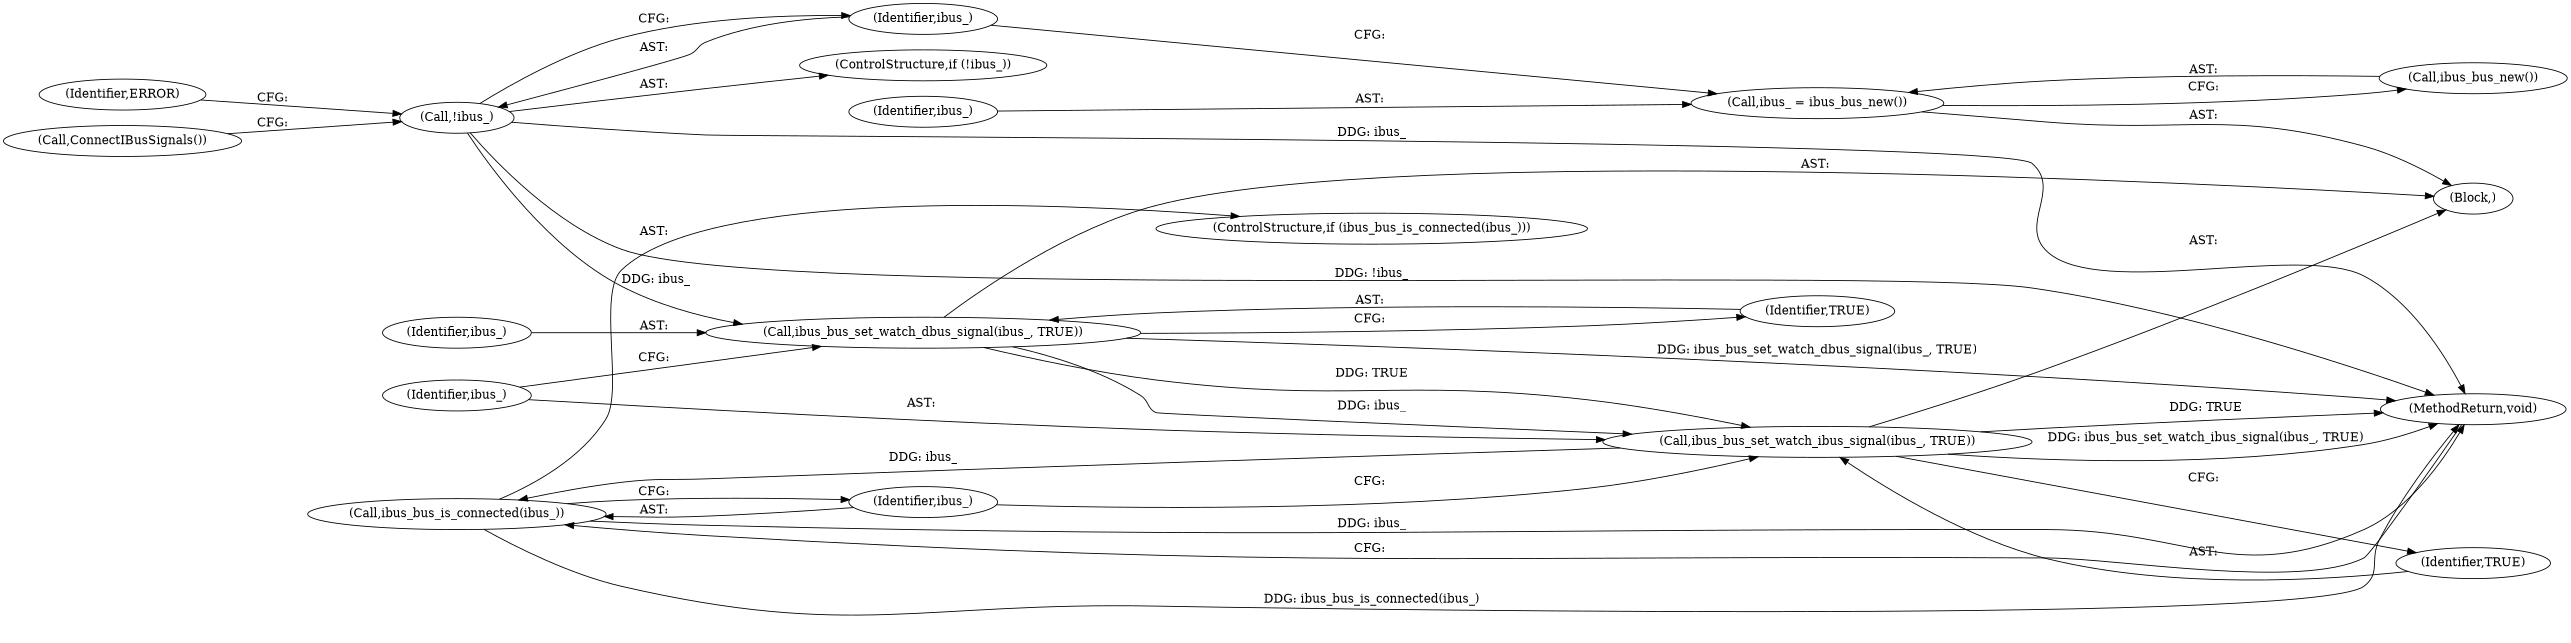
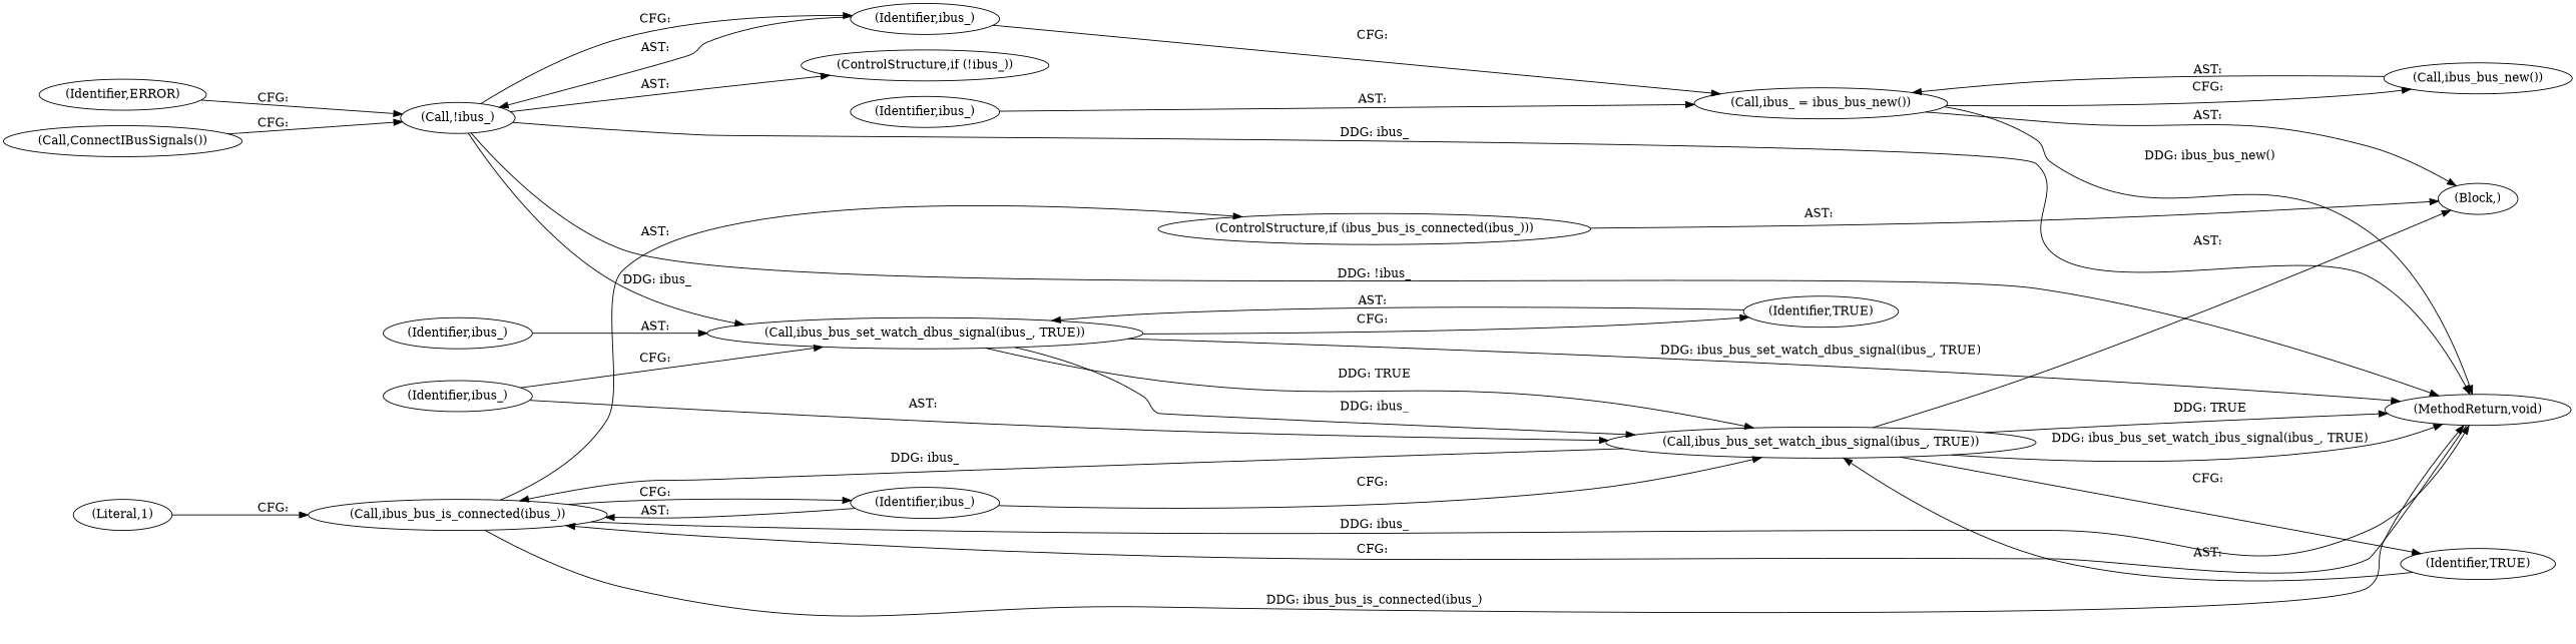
  digraph {
    rankdir=LR
    n1 [label="(Call,ibus_bus_is_connected(ibus_))"]
    n2 [label="(MethodReturn,void)"]
    n3 [label="(ControlStructure,if (ibus_bus_is_connected(ibus_)))"]
    n4 [label="(Identifier,ibus_)"]
    n5 [label="(Call,ibus_bus_set_watch_ibus_signal(ibus_, TRUE))"]
    n6 [label="(Block,)"]
    n7 [label="(Identifier,TRUE)"]
    n8 [label="(Call,ibus_bus_set_watch_dbus_signal(ibus_, TRUE))"]
    n9 [label="(Identifier,TRUE)"]
    n10 [label="(Call,!ibus_)"]
    n11 [label="(ControlStructure,if (!ibus_))"]
    n12 [label="(Identifier,ibus_)"]
    n13 [label="(Call,ibus_ = ibus_bus_new())"]
    n14 [label="(Call,ibus_bus_new())"]
    n15 [label="(Call,ConnectIBusSignals())"]
    n16 [label="(Identifier,ibus_)"]
    n17 [label="(Identifier,ibus_)"]
    n18 [label="(Identifier,ibus_)"]
    n19 [label="(Identifier,ERROR)"]
+   n20 [label="(Literal,1)"]
    n1 -> n2 [label="DDG: ibus_bus_is_connected(ibus_)"]
    n1 -> n2 [label="DDG: ibus_"]
    n1 -> n3 [label="AST: "]
    n1 -> n4 [label="CFG: "]
    n2 -> n1 [label="CFG: "]
    n4 -> n1 [label="AST: "]
    n4 -> n5 [label="CFG: "]
    n5 -> n1 [label="DDG: ibus_"]
    n5 -> n2 [label="DDG: TRUE"]
    n5 -> n2 [label="DDG: ibus_bus_set_watch_ibus_signal(ibus_, TRUE)"]
    n5 -> n6 [label="AST: "]
    n5 -> n7 [label="CFG: "]
    n7 -> n5 [label="AST: "]
    n8 -> n2 [label="DDG: ibus_bus_set_watch_dbus_signal(ibus_, TRUE)"]
    n8 -> n5 [label="DDG: ibus_"]
    n8 -> n5 [label="DDG: TRUE"]
-   n8 -> n6 [label="AST: "]
+   n3 -> n6 [label="AST: "]
    n8 -> n9 [label="CFG: "]
    n9 -> n8 [label="AST: "]
    n10 -> n2 [label="DDG: ibus_"]
    n10 -> n2 [label="DDG: !ibus_"]
    n10 -> n8 [label="DDG: ibus_"]
    n10 -> n11 [label="AST: "]
    n10 -> n12 [label="CFG: "]
    n12 -> n10 [label="AST: "]
    n12 -> n13 [label="CFG: "]
+   n13 -> n2 [label="DDG: ibus_bus_new()"]
    n13 -> n6 [label="AST: "]
    n13 -> n14 [label="CFG: "]
    n14 -> n13 [label="AST: "]
    n15 -> n10 [label="CFG: "]
    n16 -> n13 [label="AST: "]
    n17 -> n8 [label="AST: "]
    n18 -> n5 [label="AST: "]
    n18 -> n8 [label="CFG: "]
    n19 -> n10 [label="CFG: "]
+   n20 -> n1 [label="CFG: "]
  }
